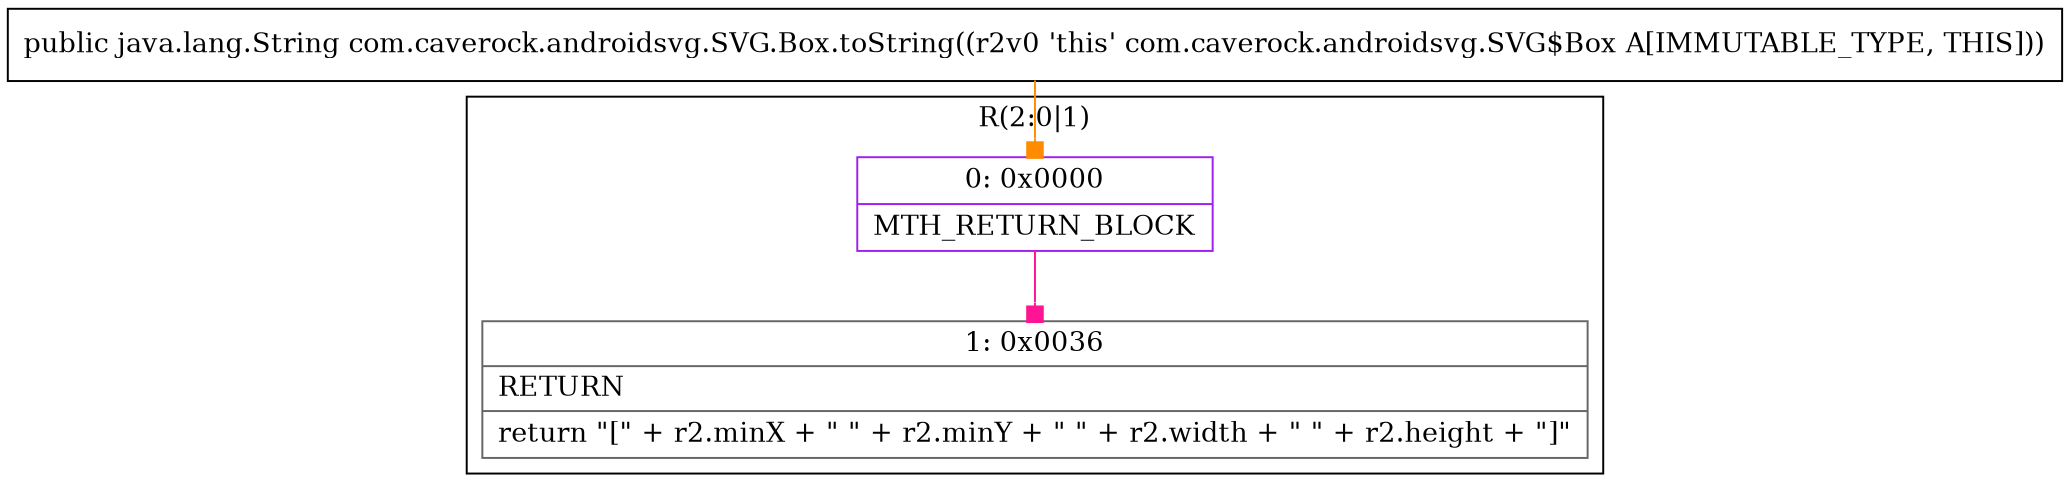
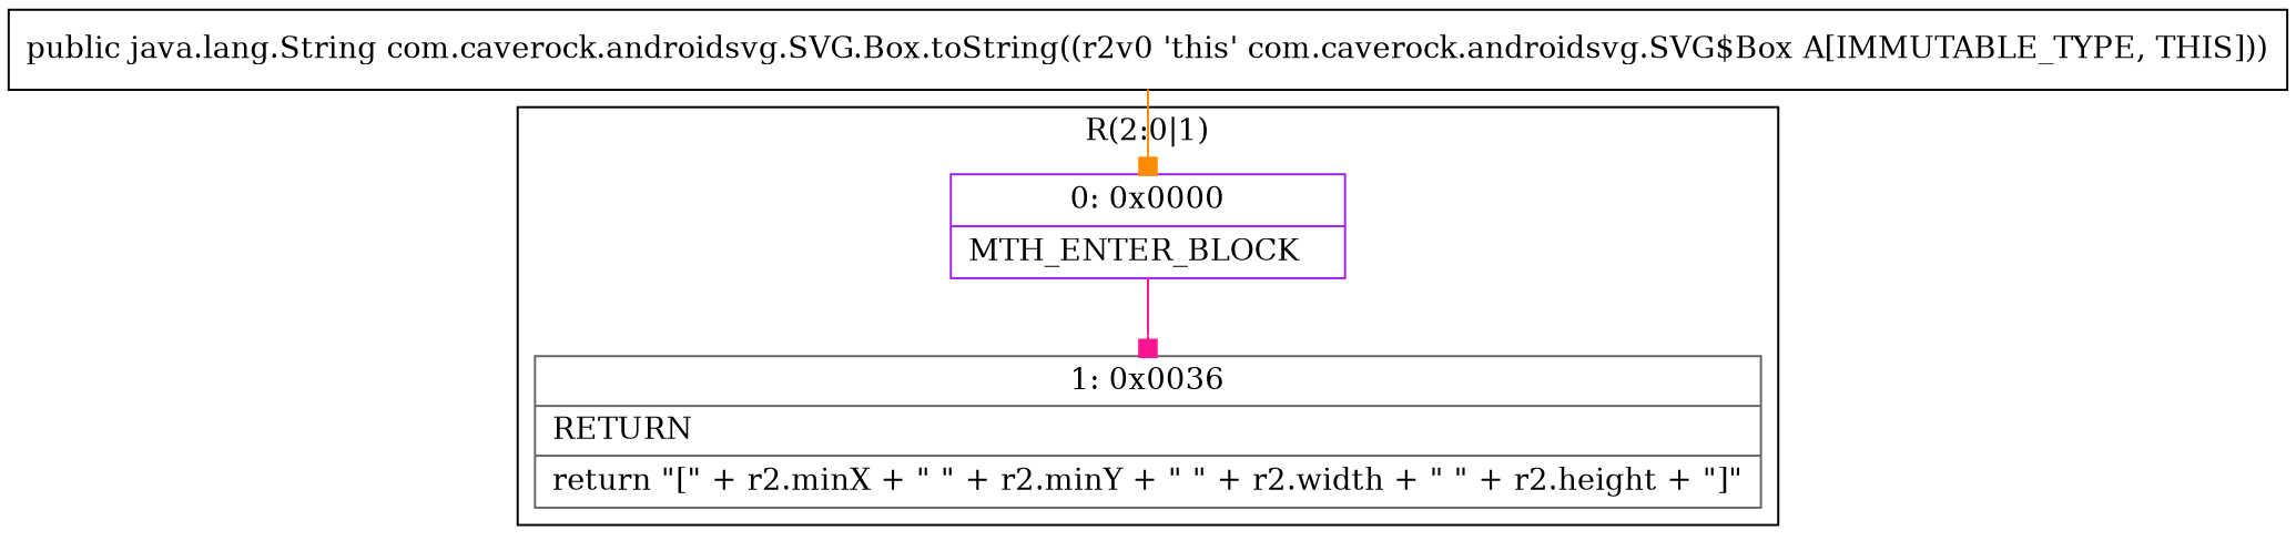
  digraph {
    fontname="DejaVu Serif"
    node [shape=record fontname="DejaVu Serif"]
    edge [arrowhead=box fontname="DejaVu Serif"]
-   n1 [color=purple label="{0\:\ 0x0000|MTH_RETURN_BLOCK\l}"]
+   n1 [color=purple label="{0\:\ 0x0000|MTH_ENTER_BLOCK\l}"]
    n2 [color=gray40 label="{1\:\ 0x0036|RETURN\l|return \"[\" + r2.minX + \" \" + r2.minY + \" \" + r2.width + \" \" + r2.height + \"]\"\l}"]
    n3 [label="{public java.lang.String com.caverock.androidsvg.SVG.Box.toString((r2v0 'this' com.caverock.androidsvg.SVG$Box A[IMMUTABLE_TYPE, THIS])) }" color=black]
    subgraph cluster_1 {
      label="R(2:0|1)"
      n1
      n2
    }
    n1 -> n2 [color=deeppink]
    n3 -> n1 [color=darkorange]
  }
